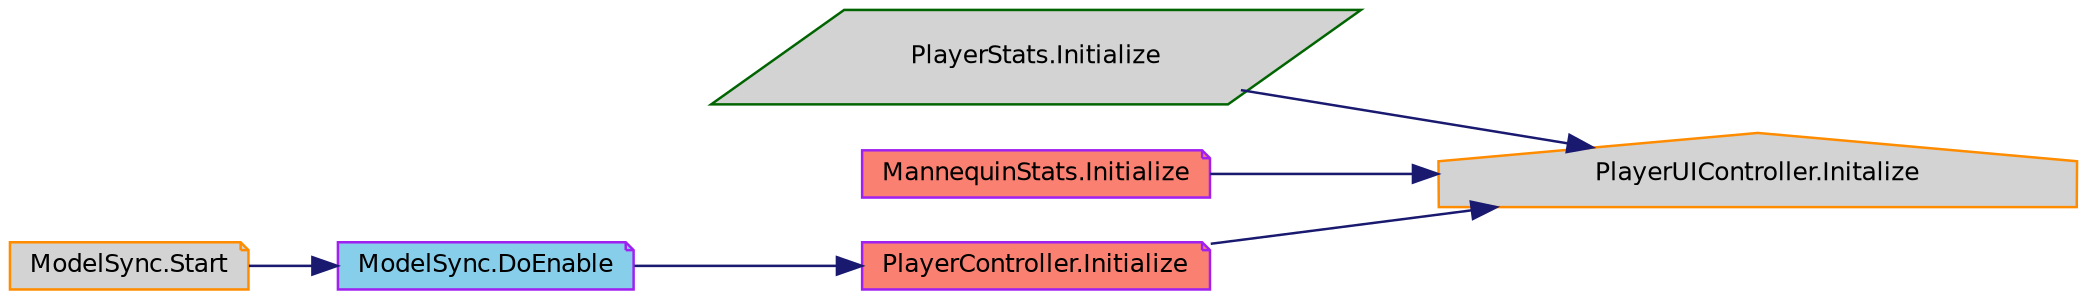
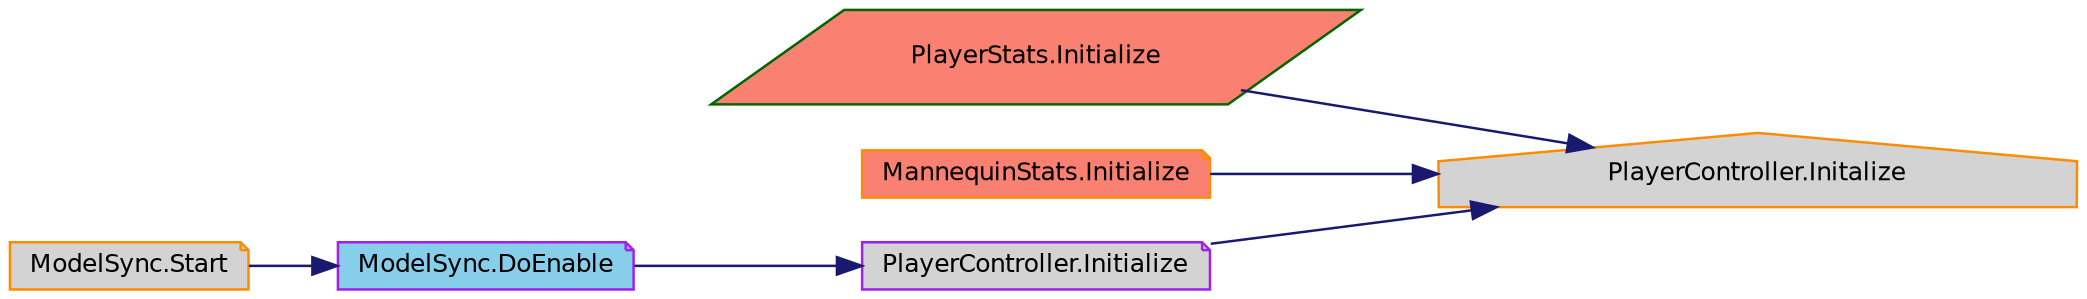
  digraph {
    rankdir=RL
    node [color=darkorange fillcolor=lightgrey fontname=Helvetica fontsize=10 shape=note style=filled]
    edge [color=midnightblue dir=back fontname=Helvetica fontsize=10 labelfontname=Helvetica labelfontsize=10 style=solid]
-   n1 [fontcolor=black height=0.2 label="PlayerUIController.Initalize" shape=house width=0.4]
-   n2 [color=darkgreen height=0.2 label="PlayerStats.Initialize" shape=parallelogram width=0.4]
-   n3 [color=purple fillcolor=salmon height=0.2 label="MannequinStats.Initialize" width=0.4]
-   n4 [color=purple fillcolor=salmon height=0.2 label="PlayerController.Initialize" width=0.4]
+   n1 [fontcolor=black height=0.2 label="PlayerController.Initalize" shape=house width=0.4]
+   n2 [color=darkgreen fillcolor=salmon height=0.2 label="PlayerStats.Initialize" shape=parallelogram width=0.4]
+   n3 [fillcolor=salmon height=0.2 label="MannequinStats.Initialize" width=0.4]
+   n4 [color=purple height=0.2 label="PlayerController.Initialize" width=0.4]
    n5 [color=purple fillcolor=skyblue height=0.2 label="ModelSync.DoEnable" width=0.4]
    n6 [height=0.2 label="ModelSync.Start" width=0.4]
    n1 -> n2
    n1 -> n3
    n1 -> n4
    n4 -> n5
    n5 -> n6
  }
